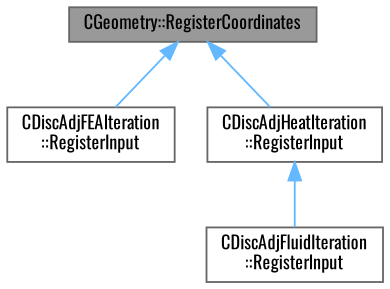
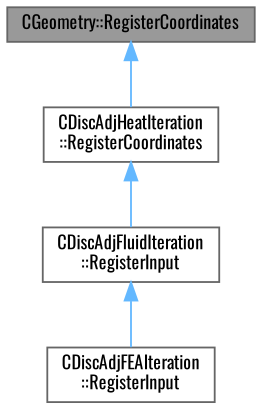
  digraph {
    fontname=Oswald
    rankdir=TB
    node [color=grey40 fillcolor=white fontname=Oswald fontsize=10 shape=box style=filled]
    edge [color=steelblue1 dir=back fontname=Oswald fontsize=10 labelfontname=Helvetica labelfontsize=10 style=solid]
    n1 [color=gray40 fillcolor=grey60 fontcolor=black height=0.2 label="CGeometry::RegisterCoordinates" width=0.4]
    n2 [height=0.2 label="CDiscAdjFEAIteration\l::RegisterInput" width=0.4]
-   n3 [height=0.2 label="CDiscAdjHeatIteration\l::RegisterInput" width=0.4]
+   n3 [height=0.2 label="CDiscAdjHeatIteration\l::RegisterCoordinates" width=0.4]
    n4 [height=0.2 label="CDiscAdjFluidIteration\l::RegisterInput" width=0.4]
-   n1 -> n2
+   n4 -> n2
    n1 -> n3
    n3 -> n4
  }
